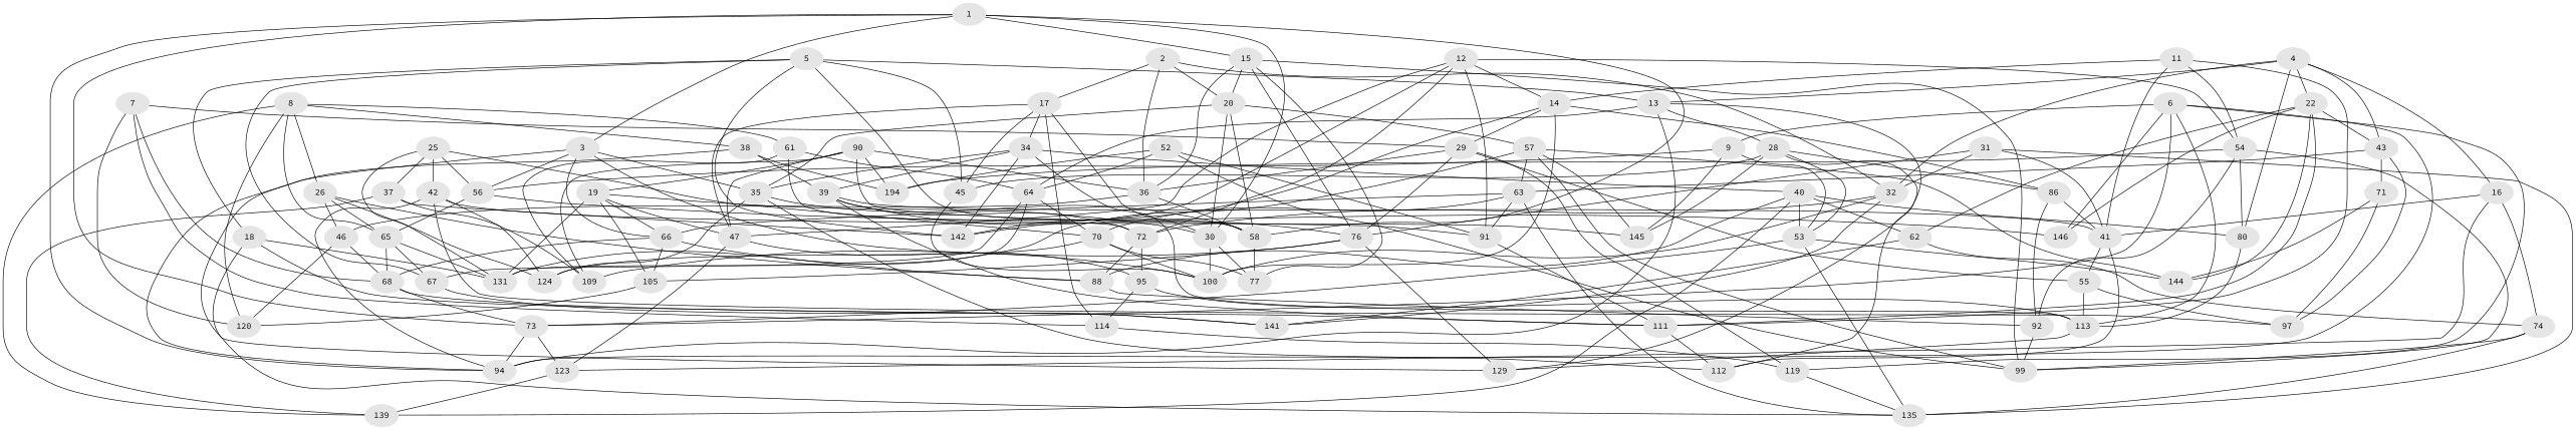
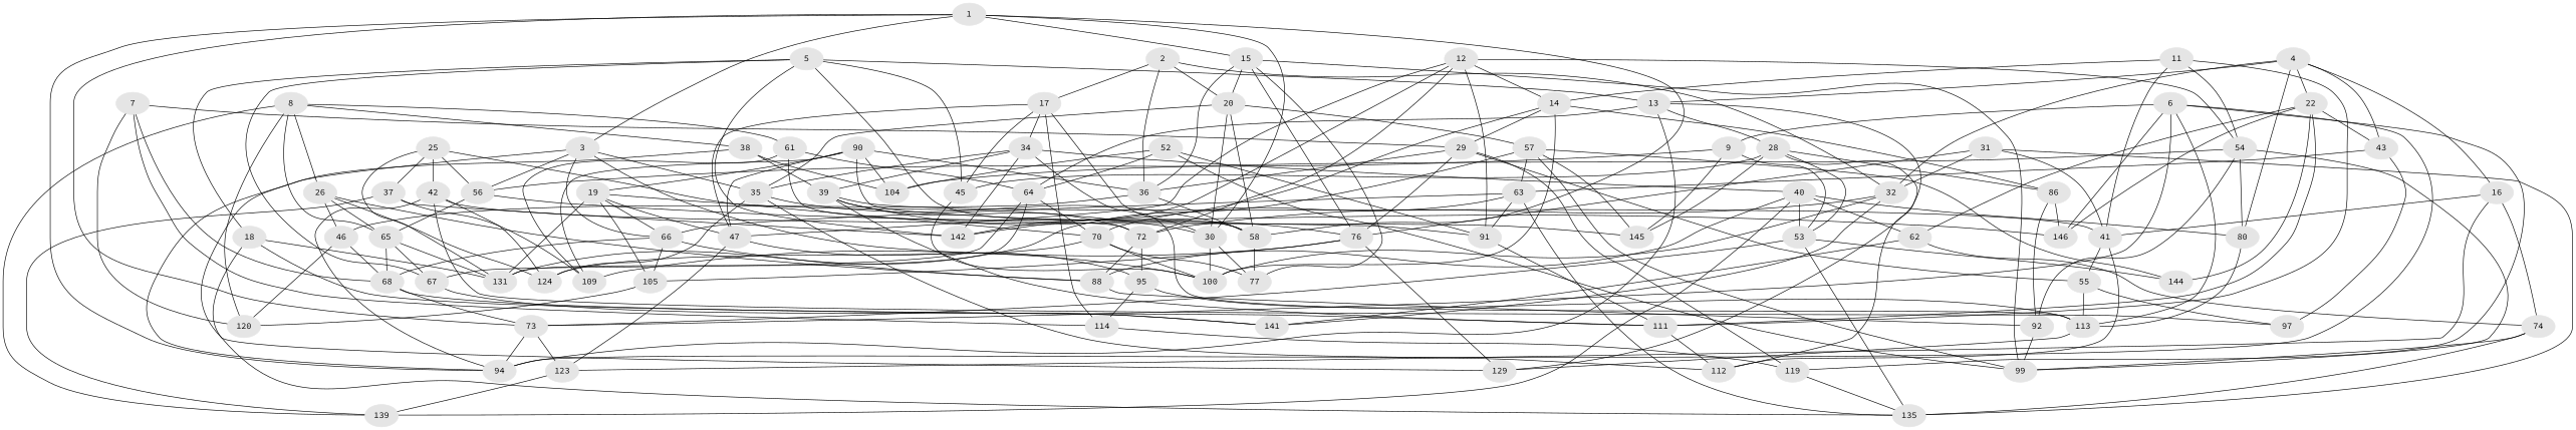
  graph {
    fontname="Source Code Pro"
    node [color=gray90 fontname="Source Code Pro" style=filled]
    edge [fontname="Source Code Pro"]
    1 [super="+27"]
    3 [super="+59"]
    15 [super="+102"]
    30 [super="+130"]
    58 [super="+116"]
    73 [super="+127"]
    94 [super="+107"]
    35 [super="+115"]
    56 [super="+69"]
    66 [super="+122"]
    100 [super="+128"]
    129
    20 [super="+101"]
    36 [super="+81"]
    76 [super="+82"]
    77
    99 [super="+132"]
    123
    17 [super="+50"]
    45
    114
    47 [super="+79"]
    34 [super="+106"]
    2
    32 [super="+85"]
    57 [super="+144"]
    72 [super="+140"]
    141
    46
    124
    112
    146
    65 [super="+83"]
    68 [super="+126"]
    105
    88 [super="+133"]
    4 [super="+93"]
    13 [super="+96"]
    16
    22 [super="+89"]
    43 [super="+125"]
    80
    28 [super="+60"]
    64 [super="+78"]
    41 [super="+136"]
    74
    111 [super="+118"]
    62
    n49 [label=144]
    63 [super="+103"]
-   71
    97
    113 [super="+117"]
    5 [super="+44"]
    18
    67
    142
    131 [super="+143"]
    135 [super="+137"]
    6 [super="+98"]
    9
    119
    53 [super="+110"]
    145
    29 [super="+90"]
    55
    7
    120
    8 [super="+33"]
    26 [super="+108"]
    38
    61
    139
-   104 [label=194]
+   104
    39 [super="+51"]
    109
    n77 [label=90 super="+138"]
    19 [super="+24"]
    91 [super="+121"]
    95
    14 [super="+23"]
    86
    11
    54 [super="+75"]
    92
    12 [super="+21"]
    70 [super="+84"]
    40 [super="+87"]
    25 [super="+42"]
    37
    n91 [label=42 super="+49"]
    31
    52
    1 -- 3
    1 -- 15
    1 -- 30
    1 -- 58
    1 -- 73
    1 -- 94
    3 -- 35
    3 -- 56
    3 -- 66
    3 -- 100
    3 -- 129
    15 -- 20
    15 -- 36
    15 -- 76
    15 -- 77
    15 -- 99
    30 -- 100
    30 -- 77
    58 -- 77
    73 -- 94
    73 -- 123
    35 -- 58
    35 -- 124
    35 -- 112
    56 -- 146
    56 -- 65
    66 -- 68
    66 -- 105
    66 -- 88
    20 -- 30
    20 -- 58
    20 -- 35
    20 -- 57
    36 -- 58
    36 -- 46
    76 -- 129
    76 -- 105
    76 -- 109
    123 -- 139
    17 -- 30
    17 -- 45
    17 -- 114
    17 -- 47
    17 -- 34
    45 -- 100
    114 -- 119
    47 -- 123
    47 -- 95
    34 -- 35
    34 -- 113
    34 -- 142
    34 -- 39
    34 -- 40
    2 -- 20
    2 -- 36
    2 -- 17
    2 -- 32
    32 -- 100
    32 -- 72
    32 -- 141
    57 -- 99
    57 -- n49
    57 -- 63
    57 -- 131
    57 -- 145
    72 -- 88
    72 -- 95
    46 -- 68
    46 -- 120
    65 -- 68
    65 -- 67
    65 -- 131
    68 -- 73
    68 -- 111
    105 -- 120
    88 -- 92
    4 -- 32
    4 -- 13
    4 -- 16
    4 -- 22
    4 -- 43
    4 -- 80
    13 -- 94
    13 -- 129
    13 -- 28
    13 -- 64
    16 -- 123
    16 -- 41
    16 -- 74
    22 -- 146
    22 -- 43
    22 -- 111
    22 -- 62
    22 -- n49
    43 -- 63
-   43 -- 71 [weight=2]
    43 -- 97
    80 -- 113
    28 -- 45
    28 -- 112
    28 -- 53
    28 -- 145
    28 -- 86
    64 -- 67
    64 -- 131
    64 -- 70
    41 -- 112
    41 -- 55
    74 -- 99
    74 -- 135
    111 -- 112
    62 -- 141
    62 -- 74
    63 -- 66
    63 -- 135
    63 -- 91
    63 -- 70
-   71 -- n49
-   71 -- 97
    113 -- 129
    5 -- 58
    5 -- 45
    5 -- 13
    5 -- 18
    5 -- 67
    5 -- 142
    18 -- 141
    18 -- 131
    18 -- 135
    67 -- 141
    6 -- 73
    6 -- 94
    6 -- 146
    6 -- 113
    6 -- 9
    6 -- 119
    9 -- 56
    9 -- 53
    9 -- 145
    119 -- 135
    53 -- 73
    53 -- n49
    53 -- 135
    29 -- 36
    29 -- 76
    29 -- 119
    29 -- 55
    55 -- 97
    55 -- 113
    7 -- 114
    7 -- 68
    7 -- 29
    7 -- 120
    8 -- 65
    8 -- 120
    8 -- 26
    8 -- 38
    8 -- 61
    8 -- 139
    26 -- 46
    26 -- 124
    26 -- 65
    26 -- 88 [weight=2]
    38 -- 94
    38 -- 104
    38 -- 39
    61 -- 72
    61 -- 64
    61 -- 109
    39 -- 76
    39 -- 72
    39 -- 41
    39 -- 111
    n77 -- 36
    n77 -- 47
    n77 -- 104
    n77 -- 109
    n77 -- 19
    n77 -- 91
    19 -- 30
    19 -- 66
    19 -- 47
    19 -- 105
    19 -- 131
    91 -- 111
    95 -- 114
    95 -- 113
    14 -- 100
    14 -- 142
    14 -- 29
    14 -- 86
-   86 -- 41
+   86 -- 146
    86 -- 92
    11 -- 41
    11 -- 111
    11 -- 14
    11 -- 54
    54 -- 99
    54 -- 80
    54 -- 104
    54 -- 92
    92 -- 99
    12 -- 47
    12 -- 72
    12 -- 142
    12 -- 91
    12 -- 14
    12 -- 54
    70 -- 100
    70 -- 77
    70 -- 124
    40 -- 88
    40 -- 80
    40 -- 62
    40 -- 53
    40 -- 139
    25 -- 56
    25 -- 131
    25 -- 70
    25 -- 37
    25 -- n91 [weight=2]
    37 -- 142
    37 -- 139
    37 -- 109
    n91 -- 94
    n91 -- 124
    n91 -- 97
    n91 -- 145
    31 -- 76
    31 -- 32
    31 -- 41
    31 -- 135
    52 -- 99
    52 -- 64
    52 -- 104
    52 -- 91
  }
